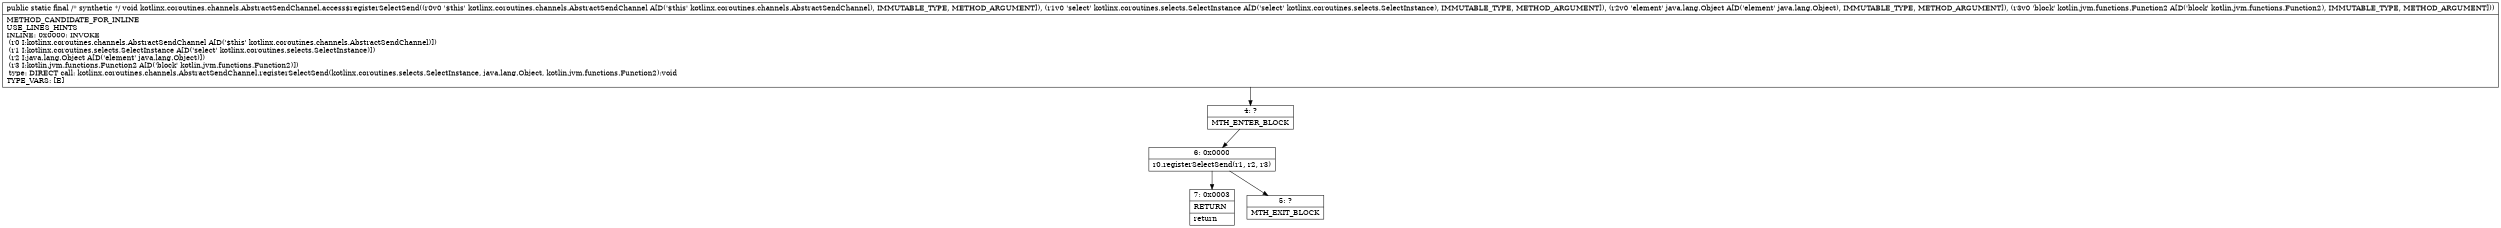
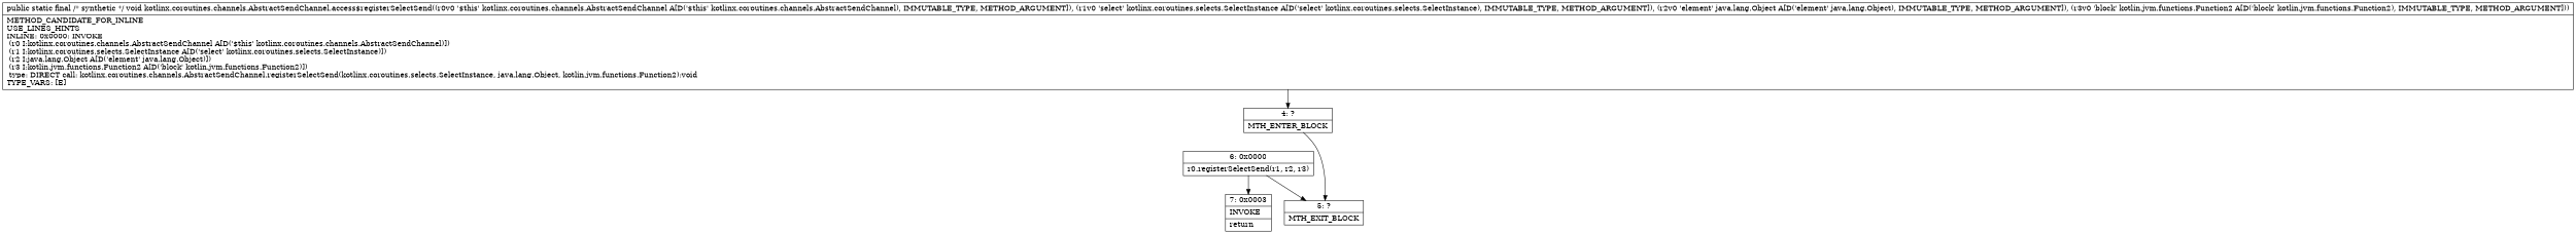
  digraph {
    node [shape=record]
    n1 [label="{4\:\ ?|MTH_ENTER_BLOCK\l}"]
    n2 [label="{6\:\ 0x0000|r0.registerSelectSend(r1, r2, r3)\l}"]
-   n3 [label="{7\:\ 0x0003|RETURN\l|return\l}"]
+   n3 [label="{7\:\ 0x0003|INVOKE\l|return\l}"]
    n4 [label="{5\:\ ?|MTH_EXIT_BLOCK\l}"]
    n5 [label="{public static final \/* synthetic *\/ void kotlinx.coroutines.channels.AbstractSendChannel.access$registerSelectSend((r0v0 '$this' kotlinx.coroutines.channels.AbstractSendChannel A[D('$this' kotlinx.coroutines.channels.AbstractSendChannel), IMMUTABLE_TYPE, METHOD_ARGUMENT]), (r1v0 'select' kotlinx.coroutines.selects.SelectInstance A[D('select' kotlinx.coroutines.selects.SelectInstance), IMMUTABLE_TYPE, METHOD_ARGUMENT]), (r2v0 'element' java.lang.Object A[D('element' java.lang.Object), IMMUTABLE_TYPE, METHOD_ARGUMENT]), (r3v0 'block' kotlin.jvm.functions.Function2 A[D('block' kotlin.jvm.functions.Function2), IMMUTABLE_TYPE, METHOD_ARGUMENT]))  | METHOD_CANDIDATE_FOR_INLINE\lUSE_LINES_HINTS\lINLINE: 0x0000: INVOKE  \l  (r0 I:kotlinx.coroutines.channels.AbstractSendChannel A[D('$this' kotlinx.coroutines.channels.AbstractSendChannel)])\l  (r1 I:kotlinx.coroutines.selects.SelectInstance A[D('select' kotlinx.coroutines.selects.SelectInstance)])\l  (r2 I:java.lang.Object A[D('element' java.lang.Object)])\l  (r3 I:kotlin.jvm.functions.Function2 A[D('block' kotlin.jvm.functions.Function2)])\l type: DIRECT call: kotlinx.coroutines.channels.AbstractSendChannel.registerSelectSend(kotlinx.coroutines.selects.SelectInstance, java.lang.Object, kotlin.jvm.functions.Function2):void\lTYPE_VARS: [E]\l}"]
-   n1 -> n2
+   n1 -> n4
    n2 -> n3
    n2 -> n4
    n5 -> n1
  }
